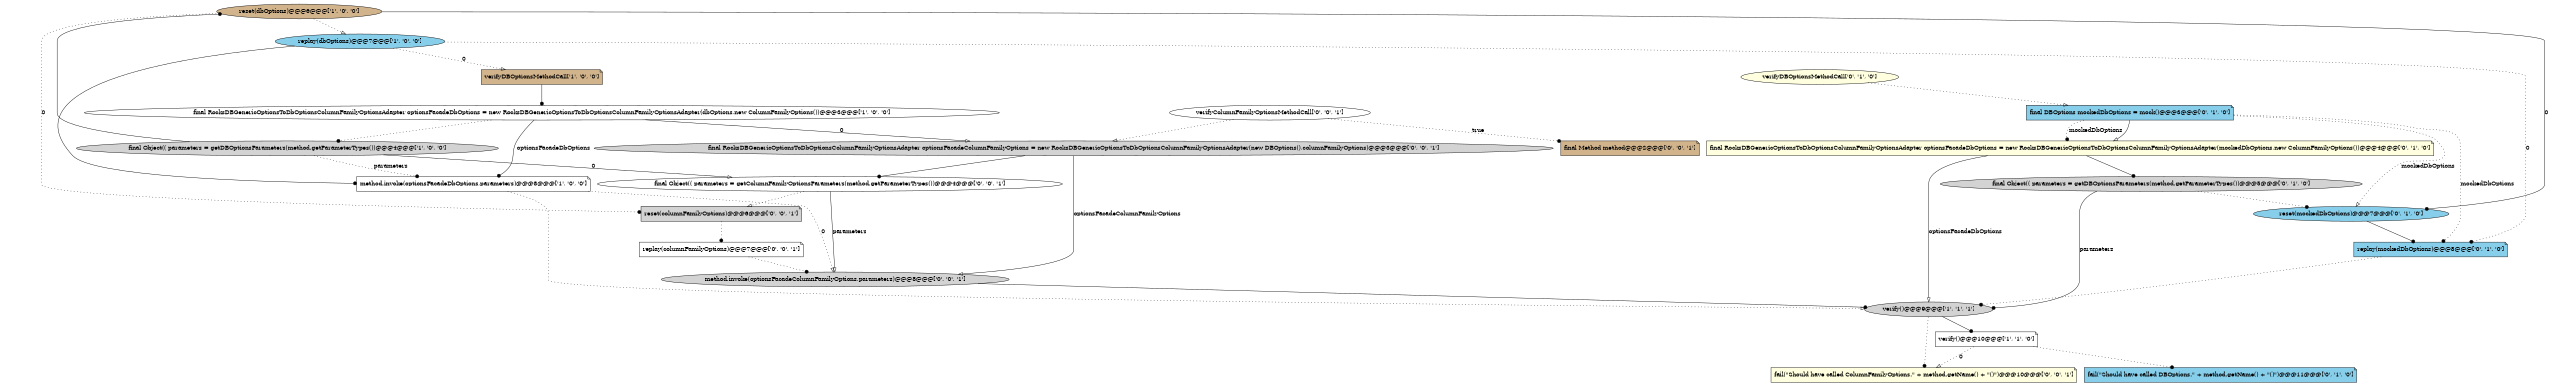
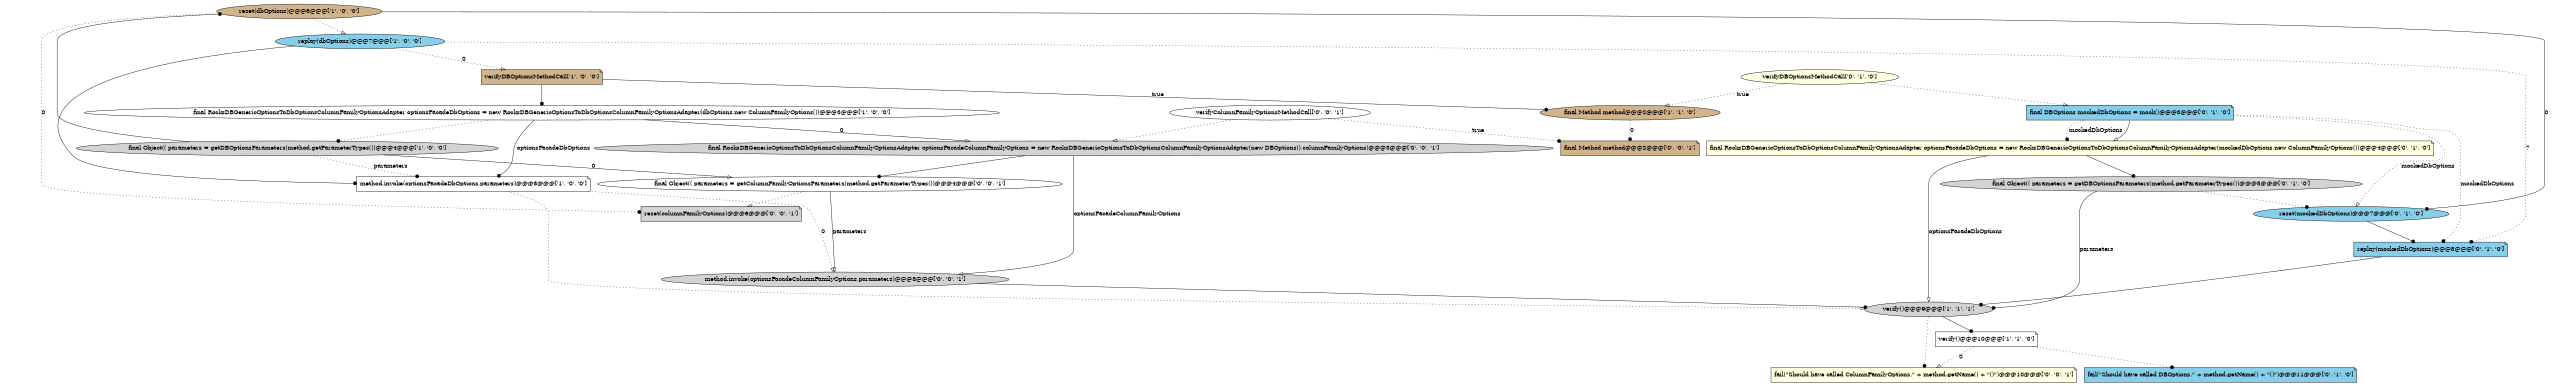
  digraph {
    node [fillcolor=lightgrey shape=ellipse style=filled]
    edge [arrowhead=dot style=dotted]
    n1 [fillcolor=skyblue label="final DBOptions mockedDbOptions = mock()@@@3@@@['0', '1', '0']" shape=note]
    n2 [fillcolor=skyblue label="reset(mockedDbOptions)@@@7@@@['0', '1', '0']"]
    n3 [fillcolor=lightyellow label="final RocksDBGenericOptionsToDbOptionsColumnFamilyOptionsAdapter optionsFacadeDbOptions = new RocksDBGenericOptionsToDbOptionsColumnFamilyOptionsAdapter(mockedDbOptions,new ColumnFamilyOptions())@@@4@@@['0', '1', '0']" shape=note]
    n4 [fillcolor=skyblue label="replay(mockedDbOptions)@@@8@@@['0', '1', '0']" shape=note]
    n5 [label="final Object(( parameters = getDBOptionsParameters(method.getParameterTypes())@@@5@@@['0', '1', '0']"]
    n6 [label="verify()@@@9@@@['1', '1', '1']"]
    n7 [fillcolor=white label="final Object(( parameters = getColumnFamilyOptionsParameters(method.getParameterTypes())@@@4@@@['0', '0', '1']"]
    n8 [label="reset(columnFamilyOptions)@@@6@@@['0', '0', '1']" shape=note]
    n9 [label="method.invoke(optionsFacadeColumnFamilyOptions,parameters)@@@8@@@['0', '0', '1']"]
-   n10 [fillcolor=white label="replay(columnFamilyOptions)@@@7@@@['0', '0', '1']" shape=note]
    n11 [label="final Object(( parameters = getDBOptionsParameters(method.getParameterTypes())@@@4@@@['1', '0', '0']"]
    n12 [fillcolor=tan label="reset(dbOptions)@@@6@@@['1', '0', '0']"]
    n13 [fillcolor=white label="method.invoke(optionsFacadeDbOptions,parameters)@@@8@@@['1', '0', '0']" shape=note]
    n14 [fillcolor=skyblue label="replay(dbOptions)@@@7@@@['1', '0', '0']"]
    n15 [fillcolor=skyblue label="fail(\"Should have called DBOptions.\" + method.getName() + \"()\")@@@11@@@['0', '1', '0']" shape=note]
    n16 [fillcolor=tan label="verifyDBOptionsMethodCall['1', '0', '0']" shape=note]
    n17 [fillcolor=tan label="final Method method@@@2@@@['0', '0', '1']" shape=note]
    n18 [fillcolor=white label="final RocksDBGenericOptionsToDbOptionsColumnFamilyOptionsAdapter optionsFacadeDbOptions = new RocksDBGenericOptionsToDbOptionsColumnFamilyOptionsAdapter(dbOptions,new ColumnFamilyOptions())@@@3@@@['1', '0', '0']"]
    n19 [label="final RocksDBGenericOptionsToDbOptionsColumnFamilyOptionsAdapter optionsFacadeColumnFamilyOptions = new RocksDBGenericOptionsToDbOptionsColumnFamilyOptionsAdapter(new DBOptions(),columnFamilyOptions)@@@3@@@['0', '0', '1']"]
    n20 [fillcolor=lightyellow label="fail(\"Should have called ColumnFamilyOptions.\" + method.getName() + \"()\")@@@10@@@['0', '0', '1']" shape=note]
    n21 [fillcolor=white label="verify()@@@10@@@['1', '1', '0']" shape=note]
+   n22 [fillcolor=tan label="final Method method@@@2@@@['1', '1', '0']"]
    n23 [fillcolor=white label="verifyColumnFamilyOptionsMethodCall['0', '0', '1']"]
    n24 [fillcolor=lightyellow label="verifyDBOptionsMethodCall['0', '1', '0']"]
    n1 -> n2 [arrowhead=onormal label=mockedDbOptions]
    n1 -> n3 [arrowhead=onormal style=solid]
    n1 -> n3 [label=mockedDbOptions]
    n1 -> n4 [label=mockedDbOptions]
    n2 -> n4 [style=solid]
    n3 -> n5 [style=solid]
    n3 -> n6 [arrowhead=onormal label=optionsFacadeDbOptions style=solid]
-   n4 -> n6
+   n4 -> n6 [style=solid]
    n5 -> n2
    n5 -> n6 [label=parameters style=solid]
    n6 -> n20
    n6 -> n21 [style=solid]
    n7 -> n8 [arrowhead=onormal]
    n7 -> n9 [arrowhead=onormal label=parameters style=solid]
-   n8 -> n10
    n9 -> n6 [style=solid]
-   n10 -> n9
    n11 -> n7 [arrowhead=onormal label=0 style=solid]
    n11 -> n12 [style=solid]
    n11 -> n13 [label=parameters]
    n12 -> n2 [label=0 style=solid]
    n12 -> n8 [label=0]
    n12 -> n14 [arrowhead=onormal]
    n13 -> n6 [arrowhead=onormal]
    n13 -> n9 [arrowhead=onormal label=0]
-   n14 -> n4 [label=0]
+   n14 -> n4 [label=7]
    n14 -> n13 [style=solid]
    n14 -> n16 [arrowhead=onormal label=0]
    n16 -> n18 [style=solid]
+   n16 -> n22 [label=true style=solid]
    n18 -> n11
    n18 -> n13 [label=optionsFacadeDbOptions style=solid]
    n18 -> n19 [arrowhead=onormal label=0 style=solid]
    n19 -> n7 [style=solid]
    n19 -> n9 [arrowhead=onormal label=optionsFacadeColumnFamilyOptions style=solid]
    n21 -> n15
    n21 -> n20 [arrowhead=onormal label=0]
+   n22 -> n17 [label=0]
    n23 -> n17 [label=true]
    n23 -> n19 [arrowhead=onormal]
    n24 -> n1 [arrowhead=onormal]
+   n24 -> n22 [arrowhead=onormal label=true]
  }
